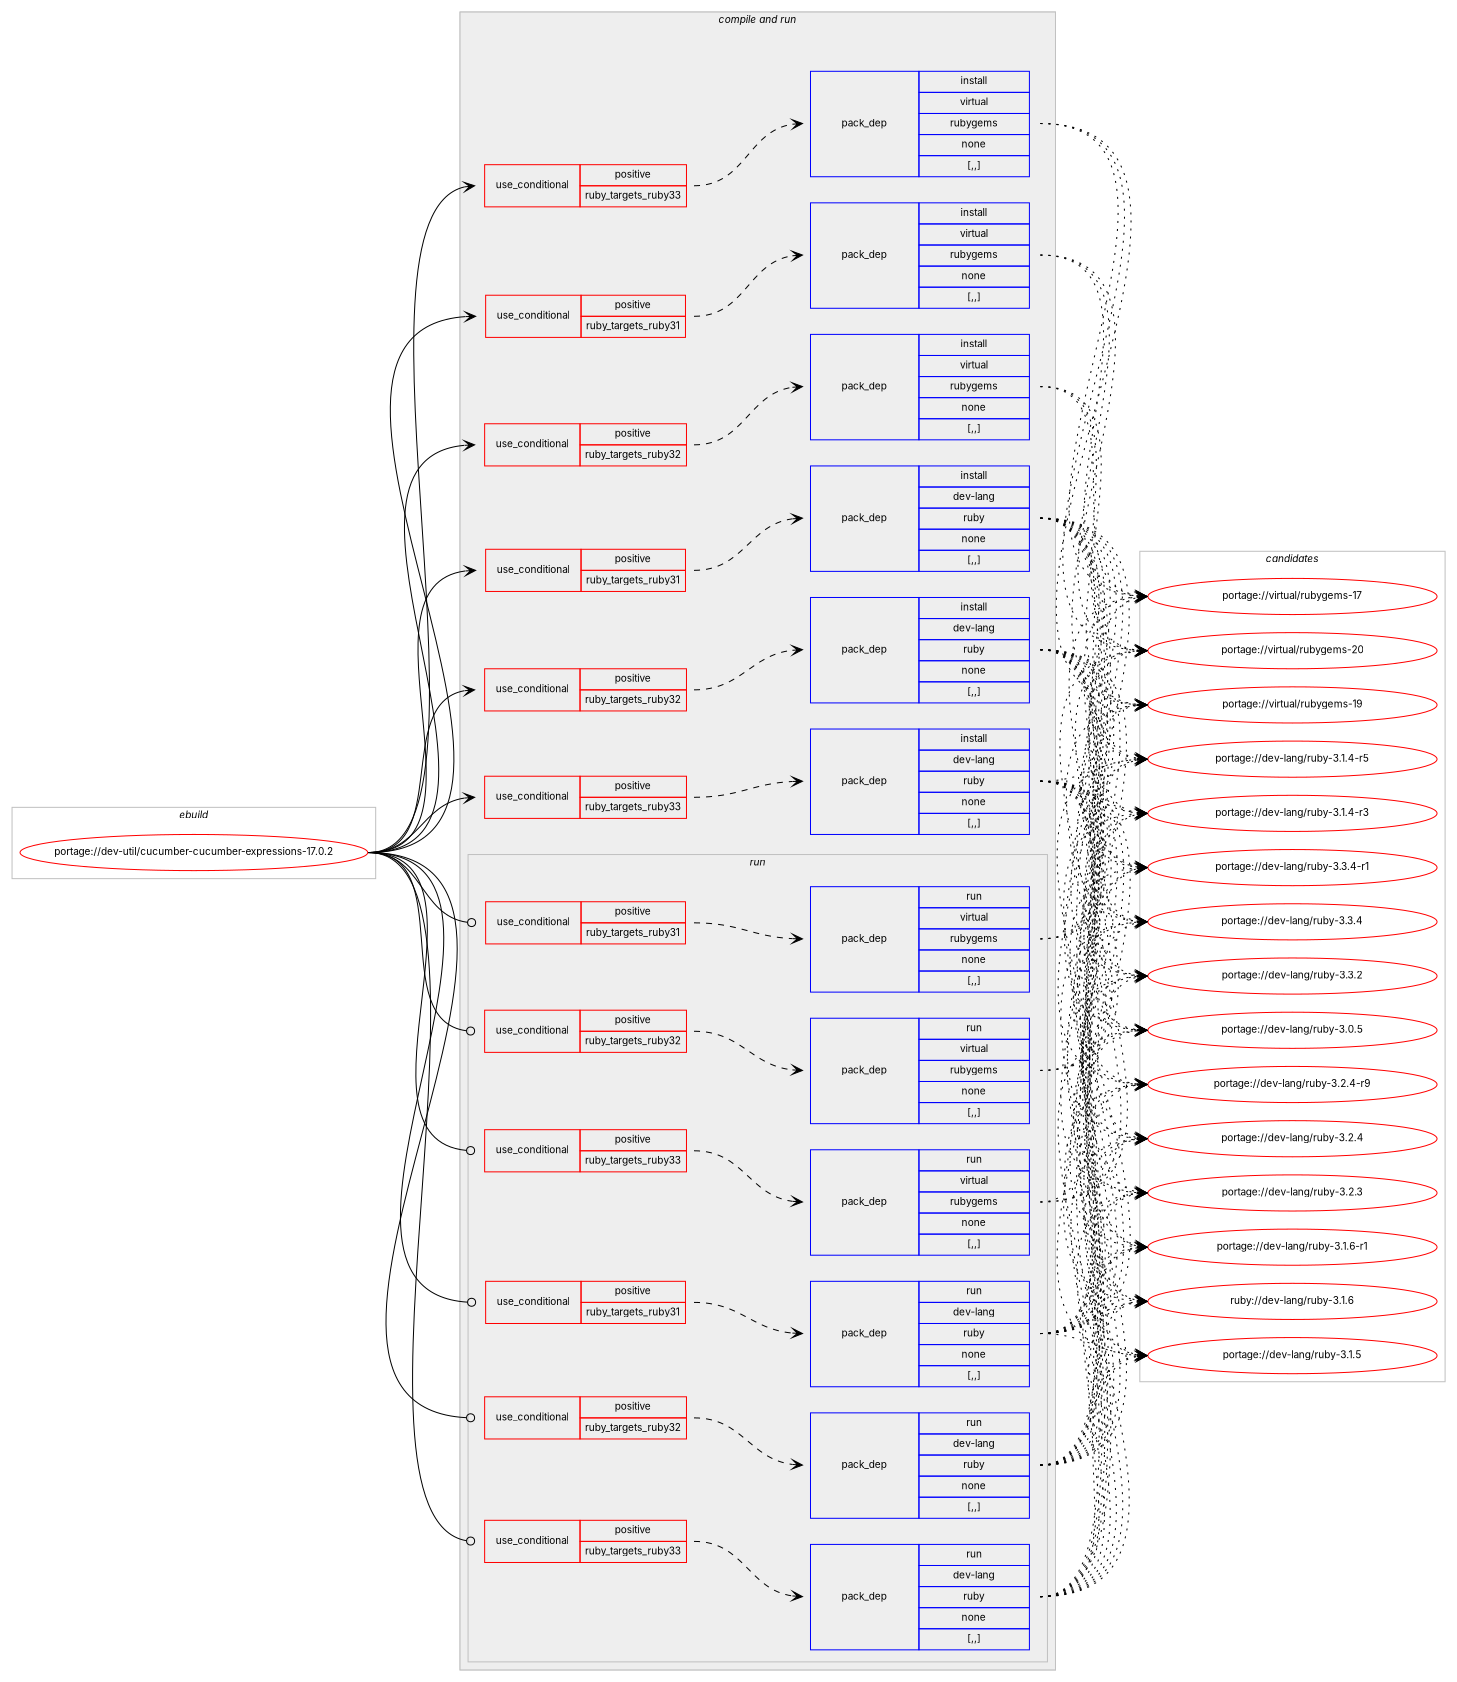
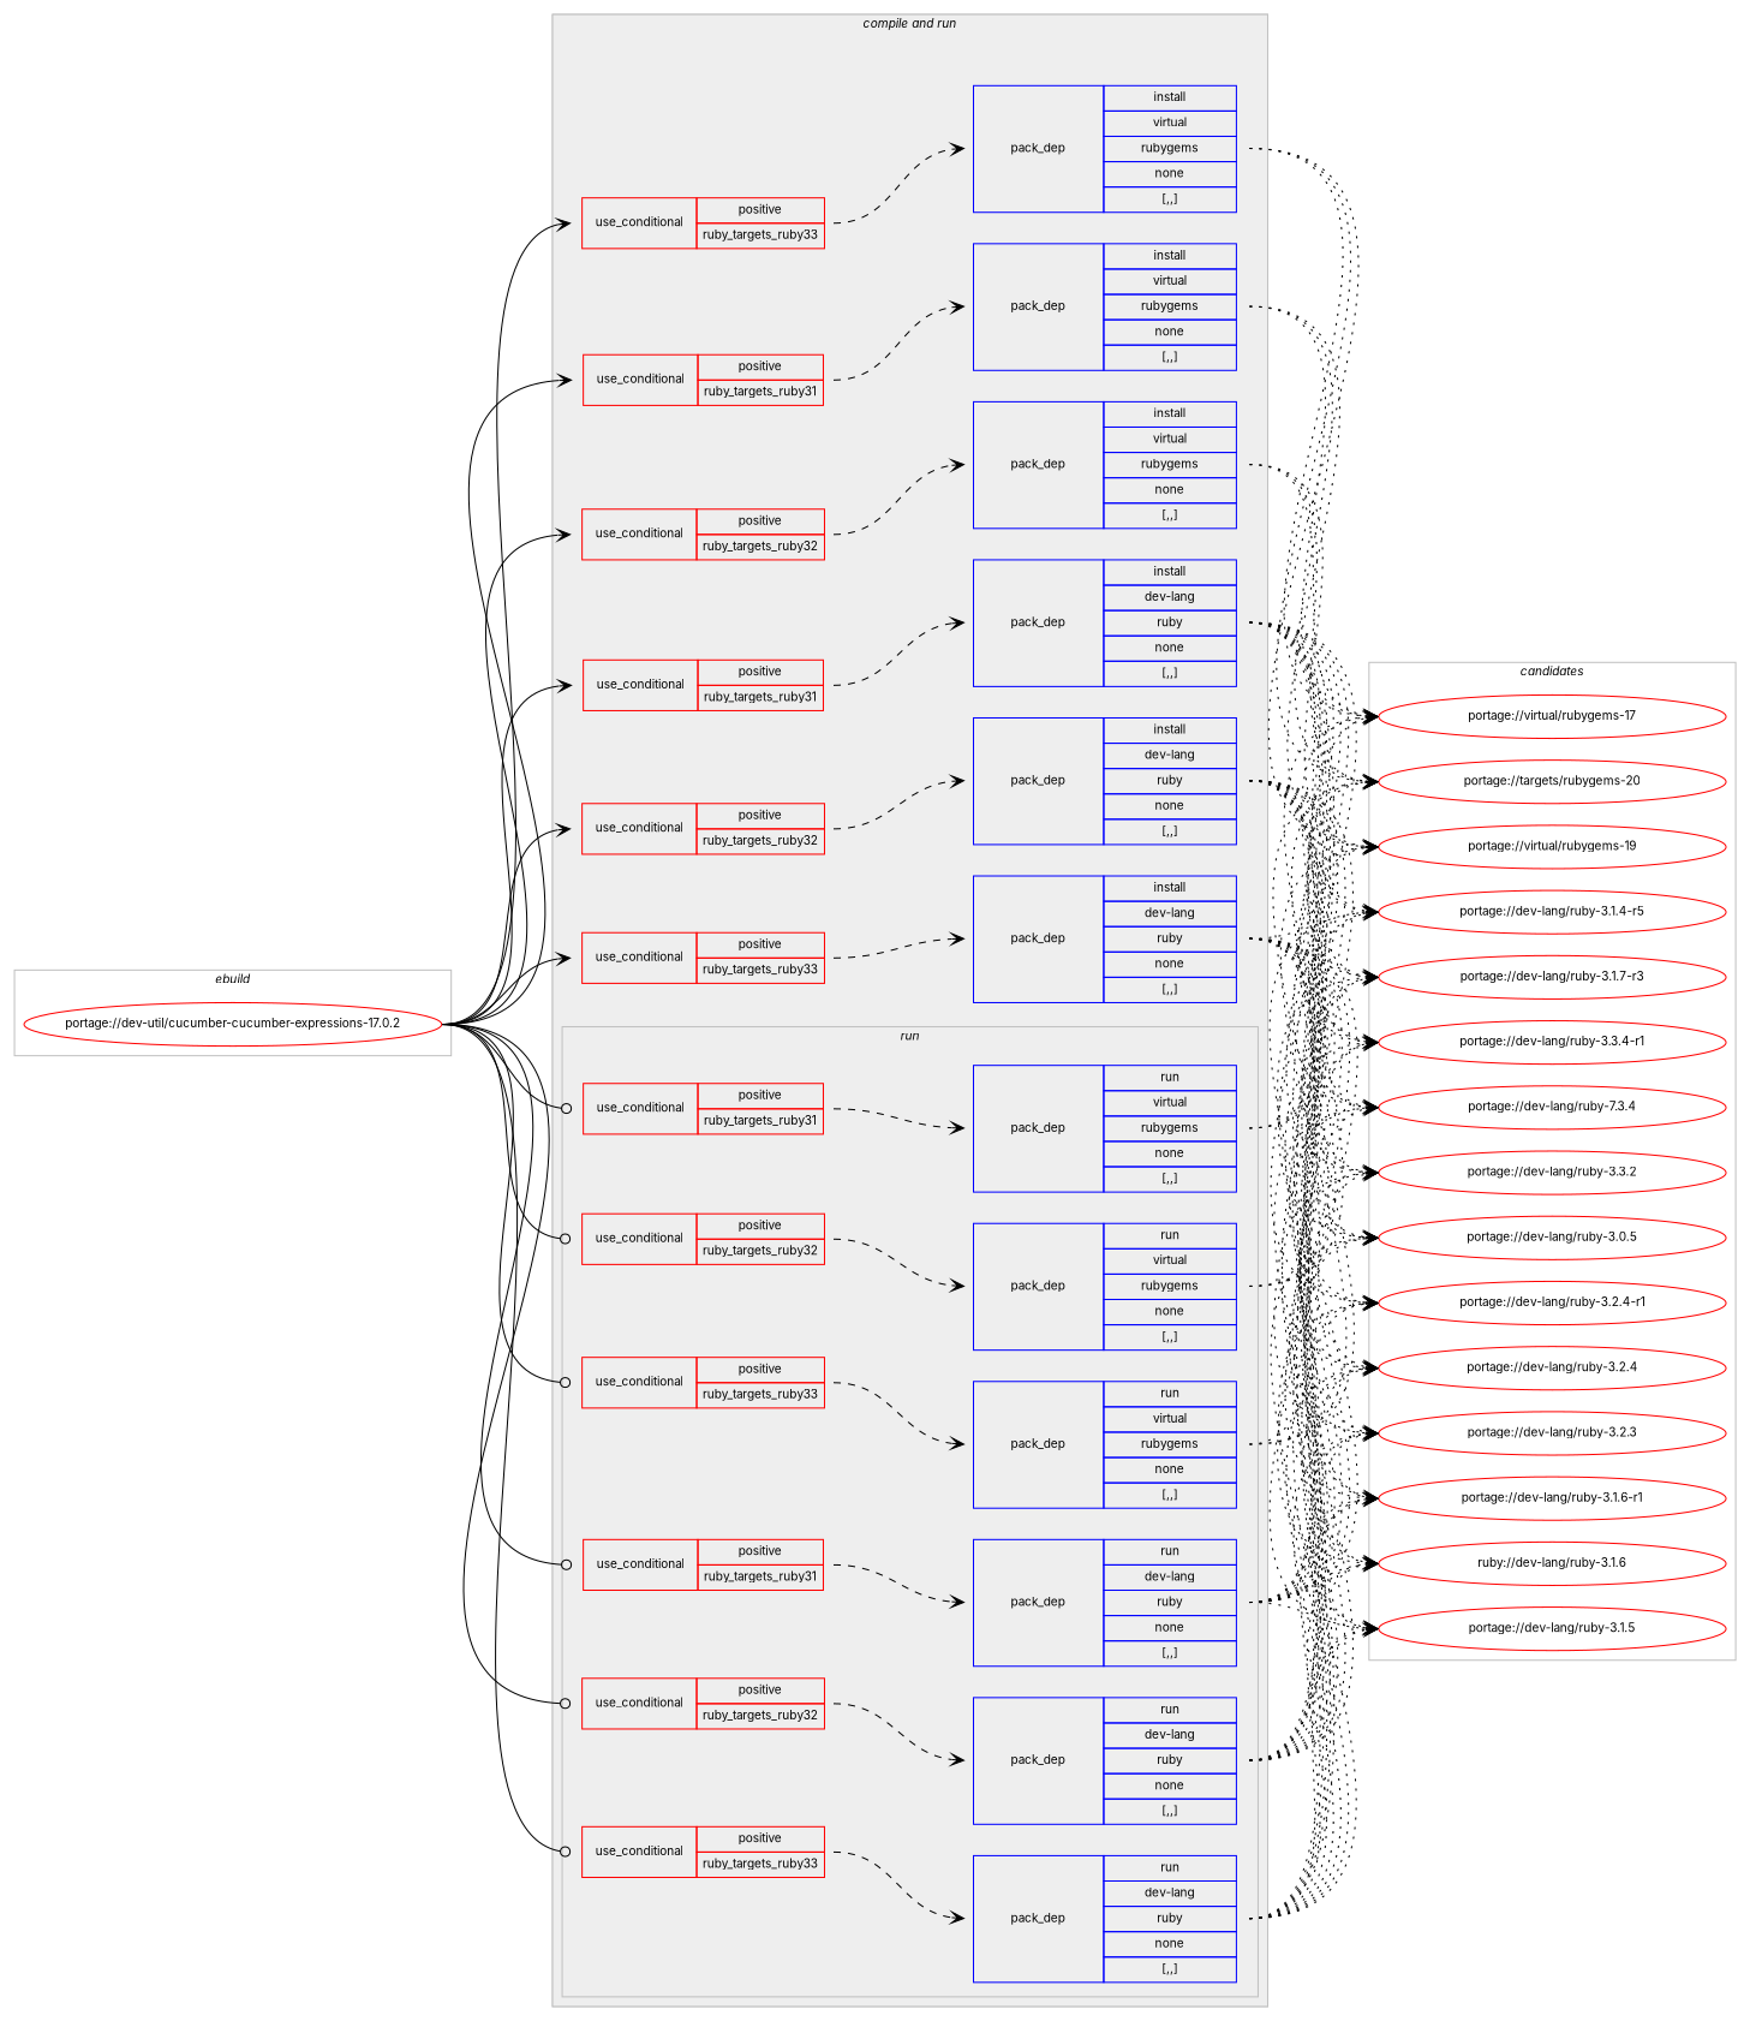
  digraph {
    compound=true
    concentrate=true
    fontname=Inter
    fontsize=10
    newrank=true
    rankdir=LR
    ranksep=1.5
    node [color=red fontname=Inter fontsize=10 shape=none]
    edge [arrowhead=vee fontname=Inter headport=w style=dotted tailport=e weight=100]
    n1 [label="portage://dev-util/cucumber-cucumber-expressions-17.0.2" width=4 shape=""]
    n2 [color=blue label=<<TABLE BORDER="0" CELLBORDER="1" CELLSPACING="0" CELLPADDING="4" WIDTH="220"><TR><TD ROWSPAN="6" CELLPADDING="30">pack_dep</TD></TR><TR><TD WIDTH="110">install</TD></TR><TR><TD>dev-lang</TD></TR><TR><TD>ruby</TD></TR><TR><TD>none</TD></TR><TR><TD>[,,]</TD></TR></TABLE>>]
    n3 [label=<<TABLE BORDER="0" CELLBORDER="1" CELLSPACING="0" CELLPADDING="4"><TR><TD ROWSPAN="3" CELLPADDING="10">use_conditional</TD></TR><TR><TD>positive</TD></TR><TR><TD>ruby_targets_ruby31</TD></TR></TABLE>>]
    n4 [color=blue label=<<TABLE BORDER="0" CELLBORDER="1" CELLSPACING="0" CELLPADDING="4" WIDTH="220"><TR><TD ROWSPAN="6" CELLPADDING="30">pack_dep</TD></TR><TR><TD WIDTH="110">install</TD></TR><TR><TD>virtual</TD></TR><TR><TD>rubygems</TD></TR><TR><TD>none</TD></TR><TR><TD>[,,]</TD></TR></TABLE>>]
    n5 [label=<<TABLE BORDER="0" CELLBORDER="1" CELLSPACING="0" CELLPADDING="4"><TR><TD ROWSPAN="3" CELLPADDING="10">use_conditional</TD></TR><TR><TD>positive</TD></TR><TR><TD>ruby_targets_ruby33</TD></TR></TABLE>>]
    n6 [color=blue label=<<TABLE BORDER="0" CELLBORDER="1" CELLSPACING="0" CELLPADDING="4" WIDTH="220"><TR><TD ROWSPAN="6" CELLPADDING="30">pack_dep</TD></TR><TR><TD WIDTH="110">install</TD></TR><TR><TD>virtual</TD></TR><TR><TD>rubygems</TD></TR><TR><TD>none</TD></TR><TR><TD>[,,]</TD></TR></TABLE>>]
    n7 [label=<<TABLE BORDER="0" CELLBORDER="1" CELLSPACING="0" CELLPADDING="4"><TR><TD ROWSPAN="3" CELLPADDING="10">use_conditional</TD></TR><TR><TD>positive</TD></TR><TR><TD>ruby_targets_ruby31</TD></TR></TABLE>>]
    n8 [color=blue label=<<TABLE BORDER="0" CELLBORDER="1" CELLSPACING="0" CELLPADDING="4" WIDTH="220"><TR><TD ROWSPAN="6" CELLPADDING="30">pack_dep</TD></TR><TR><TD WIDTH="110">install</TD></TR><TR><TD>dev-lang</TD></TR><TR><TD>ruby</TD></TR><TR><TD>none</TD></TR><TR><TD>[,,]</TD></TR></TABLE>>]
    n9 [label=<<TABLE BORDER="0" CELLBORDER="1" CELLSPACING="0" CELLPADDING="4"><TR><TD ROWSPAN="3" CELLPADDING="10">use_conditional</TD></TR><TR><TD>positive</TD></TR><TR><TD>ruby_targets_ruby32</TD></TR></TABLE>>]
    n10 [color=blue label=<<TABLE BORDER="0" CELLBORDER="1" CELLSPACING="0" CELLPADDING="4" WIDTH="220"><TR><TD ROWSPAN="6" CELLPADDING="30">pack_dep</TD></TR><TR><TD WIDTH="110">install</TD></TR><TR><TD>virtual</TD></TR><TR><TD>rubygems</TD></TR><TR><TD>none</TD></TR><TR><TD>[,,]</TD></TR></TABLE>>]
    n11 [label=<<TABLE BORDER="0" CELLBORDER="1" CELLSPACING="0" CELLPADDING="4"><TR><TD ROWSPAN="3" CELLPADDING="10">use_conditional</TD></TR><TR><TD>positive</TD></TR><TR><TD>ruby_targets_ruby32</TD></TR></TABLE>>]
    n12 [color=blue label=<<TABLE BORDER="0" CELLBORDER="1" CELLSPACING="0" CELLPADDING="4" WIDTH="220"><TR><TD ROWSPAN="6" CELLPADDING="30">pack_dep</TD></TR><TR><TD WIDTH="110">install</TD></TR><TR><TD>dev-lang</TD></TR><TR><TD>ruby</TD></TR><TR><TD>none</TD></TR><TR><TD>[,,]</TD></TR></TABLE>>]
    n13 [label=<<TABLE BORDER="0" CELLBORDER="1" CELLSPACING="0" CELLPADDING="4"><TR><TD ROWSPAN="3" CELLPADDING="10">use_conditional</TD></TR><TR><TD>positive</TD></TR><TR><TD>ruby_targets_ruby33</TD></TR></TABLE>>]
    n14 [color=blue label=<<TABLE BORDER="0" CELLBORDER="1" CELLSPACING="0" CELLPADDING="4" WIDTH="220"><TR><TD ROWSPAN="6" CELLPADDING="30">pack_dep</TD></TR><TR><TD WIDTH="110">run</TD></TR><TR><TD>dev-lang</TD></TR><TR><TD>ruby</TD></TR><TR><TD>none</TD></TR><TR><TD>[,,]</TD></TR></TABLE>>]
    n15 [label=<<TABLE BORDER="0" CELLBORDER="1" CELLSPACING="0" CELLPADDING="4"><TR><TD ROWSPAN="3" CELLPADDING="10">use_conditional</TD></TR><TR><TD>positive</TD></TR><TR><TD>ruby_targets_ruby31</TD></TR></TABLE>>]
    n16 [color=blue label=<<TABLE BORDER="0" CELLBORDER="1" CELLSPACING="0" CELLPADDING="4" WIDTH="220"><TR><TD ROWSPAN="6" CELLPADDING="30">pack_dep</TD></TR><TR><TD WIDTH="110">run</TD></TR><TR><TD>virtual</TD></TR><TR><TD>rubygems</TD></TR><TR><TD>none</TD></TR><TR><TD>[,,]</TD></TR></TABLE>>]
    n17 [label=<<TABLE BORDER="0" CELLBORDER="1" CELLSPACING="0" CELLPADDING="4"><TR><TD ROWSPAN="3" CELLPADDING="10">use_conditional</TD></TR><TR><TD>positive</TD></TR><TR><TD>ruby_targets_ruby31</TD></TR></TABLE>>]
    n18 [color=blue label=<<TABLE BORDER="0" CELLBORDER="1" CELLSPACING="0" CELLPADDING="4" WIDTH="220"><TR><TD ROWSPAN="6" CELLPADDING="30">pack_dep</TD></TR><TR><TD WIDTH="110">run</TD></TR><TR><TD>dev-lang</TD></TR><TR><TD>ruby</TD></TR><TR><TD>none</TD></TR><TR><TD>[,,]</TD></TR></TABLE>>]
    n19 [label=<<TABLE BORDER="0" CELLBORDER="1" CELLSPACING="0" CELLPADDING="4"><TR><TD ROWSPAN="3" CELLPADDING="10">use_conditional</TD></TR><TR><TD>positive</TD></TR><TR><TD>ruby_targets_ruby32</TD></TR></TABLE>>]
    n20 [color=blue label=<<TABLE BORDER="0" CELLBORDER="1" CELLSPACING="0" CELLPADDING="4" WIDTH="220"><TR><TD ROWSPAN="6" CELLPADDING="30">pack_dep</TD></TR><TR><TD WIDTH="110">run</TD></TR><TR><TD>virtual</TD></TR><TR><TD>rubygems</TD></TR><TR><TD>none</TD></TR><TR><TD>[,,]</TD></TR></TABLE>>]
    n21 [label=<<TABLE BORDER="0" CELLBORDER="1" CELLSPACING="0" CELLPADDING="4"><TR><TD ROWSPAN="3" CELLPADDING="10">use_conditional</TD></TR><TR><TD>positive</TD></TR><TR><TD>ruby_targets_ruby32</TD></TR></TABLE>>]
    n22 [color=blue label=<<TABLE BORDER="0" CELLBORDER="1" CELLSPACING="0" CELLPADDING="4" WIDTH="220"><TR><TD ROWSPAN="6" CELLPADDING="30">pack_dep</TD></TR><TR><TD WIDTH="110">run</TD></TR><TR><TD>virtual</TD></TR><TR><TD>rubygems</TD></TR><TR><TD>none</TD></TR><TR><TD>[,,]</TD></TR></TABLE>>]
    n23 [label=<<TABLE BORDER="0" CELLBORDER="1" CELLSPACING="0" CELLPADDING="4"><TR><TD ROWSPAN="3" CELLPADDING="10">use_conditional</TD></TR><TR><TD>positive</TD></TR><TR><TD>ruby_targets_ruby33</TD></TR></TABLE>>]
    n24 [color=blue label=<<TABLE BORDER="0" CELLBORDER="1" CELLSPACING="0" CELLPADDING="4" WIDTH="220"><TR><TD ROWSPAN="6" CELLPADDING="30">pack_dep</TD></TR><TR><TD WIDTH="110">run</TD></TR><TR><TD>dev-lang</TD></TR><TR><TD>ruby</TD></TR><TR><TD>none</TD></TR><TR><TD>[,,]</TD></TR></TABLE>>]
    n25 [label=<<TABLE BORDER="0" CELLBORDER="1" CELLSPACING="0" CELLPADDING="4"><TR><TD ROWSPAN="3" CELLPADDING="10">use_conditional</TD></TR><TR><TD>positive</TD></TR><TR><TD>ruby_targets_ruby33</TD></TR></TABLE>>]
-   n26 [label="portage://virtual/rubygems-20" width=4 shape=""]
+   n26 [label="portage://targets/rubygems-20" width=4 shape=""]
    n27 [label="portage://virtual/rubygems-19" width=4 shape=""]
    n28 [label="portage://virtual/rubygems-17" width=4 shape=""]
    n29 [label="portage://dev-lang/ruby-3.3.4-r1" width=4 shape=""]
-   n30 [label="portage://dev-lang/ruby-3.3.4" width=4 shape=""]
+   n30 [label="portage://dev-lang/ruby-7.3.4" width=4 shape=""]
    n31 [label="portage://dev-lang/ruby-3.3.2" width=4 shape=""]
    n32 [label="portage://dev-lang/ruby-3.0.5" width=4 shape=""]
-   n33 [label="portage://dev-lang/ruby-3.2.4-r9" width=4 shape=""]
+   n33 [label="portage://dev-lang/ruby-3.2.4-r1" width=4 shape=""]
    n34 [label="portage://dev-lang/ruby-3.2.4" width=4 shape=""]
    n35 [label="portage://dev-lang/ruby-3.2.3" width=4 shape=""]
    n36 [label="portage://dev-lang/ruby-3.1.6-r1" width=4 shape=""]
    n37 [label="ruby://dev-lang/ruby-3.1.6" width=4 shape=""]
    n38 [label="portage://dev-lang/ruby-3.1.5" width=4 shape=""]
    n39 [label="portage://dev-lang/ruby-3.1.4-r5" width=4 shape=""]
-   n40 [label="portage://dev-lang/ruby-3.1.4-r3" width=4 shape=""]
+   n40 [label="portage://dev-lang/ruby-3.1.7-r3" width=4 shape=""]
    subgraph cluster_1 {
      color=gray
      label=<<i>ebuild</i>>
      n1
    }
    subgraph cluster_2 {
      color=gray
      label=<<i>dependencies</i>>
      subgraph cluster_3 {
        color=gray
        fillcolor="#eeeeee"
        label=<<i>compile</i>>
        style=filled
        subgraph sub_4 {
          color=gray
          fillcolor="#eeeeee"
          label=<<i>compile</i>>
          style=filled
          n3
          subgraph sub_5 {
            color=gray
            fillcolor="#eeeeee"
            label=<<i>compile</i>>
            style=filled
            n2
          }
        }
        subgraph sub_6 {
          color=gray
          fillcolor="#eeeeee"
          label=<<i>compile</i>>
          style=filled
          n5
          subgraph sub_7 {
            color=gray
            fillcolor="#eeeeee"
            label=<<i>compile</i>>
            style=filled
            n4
          }
        }
        subgraph sub_8 {
          color=gray
          fillcolor="#eeeeee"
          label=<<i>compile</i>>
          style=filled
          n7
          subgraph sub_9 {
            color=gray
            fillcolor="#eeeeee"
            label=<<i>compile</i>>
            style=filled
            n6
          }
        }
        subgraph sub_10 {
          color=gray
          fillcolor="#eeeeee"
          label=<<i>compile</i>>
          style=filled
          n9
          subgraph sub_11 {
            color=gray
            fillcolor="#eeeeee"
            label=<<i>compile</i>>
            style=filled
            n8
          }
        }
        subgraph sub_12 {
          color=gray
          fillcolor="#eeeeee"
          label=<<i>compile</i>>
          style=filled
          n11
          subgraph sub_13 {
            color=gray
            fillcolor="#eeeeee"
            label=<<i>compile</i>>
            style=filled
            n10
          }
        }
        subgraph sub_14 {
          color=gray
          fillcolor="#eeeeee"
          label=<<i>compile</i>>
          style=filled
          n13
          subgraph sub_15 {
            color=gray
            fillcolor="#eeeeee"
            label=<<i>compile</i>>
            style=filled
            n12
          }
        }
      }
      subgraph cluster_16 {
        color=gray
        fillcolor="#eeeeee"
        label=<<i>compile and run</i>>
        style=filled
      }
      subgraph cluster_17 {
        color=gray
        fillcolor="#eeeeee"
        label=<<i>run</i>>
        style=filled
        subgraph sub_18 {
          color=gray
          fillcolor="#eeeeee"
          label=<<i>run</i>>
          style=filled
          n15
          subgraph sub_19 {
            color=gray
            fillcolor="#eeeeee"
            label=<<i>run</i>>
            style=filled
            n14
          }
        }
        subgraph sub_20 {
          color=gray
          fillcolor="#eeeeee"
          label=<<i>run</i>>
          style=filled
          n17
          subgraph sub_21 {
            color=gray
            fillcolor="#eeeeee"
            label=<<i>run</i>>
            style=filled
            n16
          }
        }
        subgraph sub_22 {
          color=gray
          fillcolor="#eeeeee"
          label=<<i>run</i>>
          style=filled
          n19
          subgraph sub_23 {
            color=gray
            fillcolor="#eeeeee"
            label=<<i>run</i>>
            style=filled
            n18
          }
        }
        subgraph sub_24 {
          color=gray
          fillcolor="#eeeeee"
          label=<<i>run</i>>
          style=filled
          n21
          subgraph sub_25 {
            color=gray
            fillcolor="#eeeeee"
            label=<<i>run</i>>
            style=filled
            n20
          }
        }
        subgraph sub_26 {
          color=gray
          fillcolor="#eeeeee"
          label=<<i>run</i>>
          style=filled
          n23
          subgraph sub_27 {
            color=gray
            fillcolor="#eeeeee"
            label=<<i>run</i>>
            style=filled
            n22
          }
        }
        subgraph sub_28 {
          color=gray
          fillcolor="#eeeeee"
          label=<<i>run</i>>
          style=filled
          n25
          subgraph sub_29 {
            color=gray
            fillcolor="#eeeeee"
            label=<<i>run</i>>
            style=filled
            n24
          }
        }
      }
    }
    subgraph cluster_30 {
      color=gray
      label=<<i>candidates</i>>
      rank=same
      subgraph sub_31 {
        color=black
        label=<<i>candidates</i>>
        nodesep=1
        rank=same
        n29
        n30
        n31
        n32
        n33
        n34
        n35
        n36
        n37
        n38
        n39
        n40
      }
      subgraph sub_32 {
        color=black
        label=<<i>candidates</i>>
        nodesep=1
        rank=same
        n26
        n27
        n28
      }
      subgraph sub_33 {
        color=black
        label=<<i>candidates</i>>
        nodesep=1
        rank=same
        n29
        n30
        n31
        n32
        n33
        n34
        n35
        n36
        n37
        n38
        n39
        n40
      }
      subgraph sub_34 {
        color=black
        label=<<i>candidates</i>>
        nodesep=1
        rank=same
        n29
        n30
        n31
        n32
        n33
        n34
        n35
        n36
        n37
        n38
        n39
        n40
      }
      subgraph sub_35 {
        color=black
        label=<<i>candidates</i>>
        nodesep=1
        rank=same
        n26
        n27
        n28
      }
      subgraph sub_36 {
        color=black
        label=<<i>candidates</i>>
        nodesep=1
        rank=same
        n29
        n30
        n31
        n32
        n33
        n34
        n35
        n36
        n37
        n38
        n39
        n40
      }
      subgraph sub_37 {
        color=black
        label=<<i>candidates</i>>
        nodesep=1
        rank=same
        n26
        n27
        n28
      }
      subgraph sub_38 {
        color=black
        label=<<i>candidates</i>>
        nodesep=1
        rank=same
        n29
        n30
        n31
        n32
        n33
        n34
        n35
        n36
        n37
        n38
        n39
        n40
      }
      subgraph sub_39 {
        color=black
        label=<<i>candidates</i>>
        nodesep=1
        rank=same
        n26
        n27
        n28
      }
      subgraph sub_40 {
        color=black
        label=<<i>candidates</i>>
        nodesep=1
        rank=same
        n26
        n27
        n28
      }
      subgraph sub_41 {
        color=black
        label=<<i>candidates</i>>
        nodesep=1
        rank=same
        n29
        n30
        n31
        n32
        n33
        n34
        n35
        n36
        n37
        n38
        n39
        n40
      }
      subgraph sub_42 {
        color=black
        label=<<i>candidates</i>>
        nodesep=1
        rank=same
        n26
        n27
        n28
      }
    }
    n1 -> n3 [style=solid weight=20]
    n1 -> n5 [style=solid weight=20]
    n1 -> n7 [style=solid weight=20]
    n1 -> n9 [style=solid weight=20]
    n1 -> n11 [style=solid weight=20]
    n1 -> n13 [style=solid weight=20]
    n1 -> n15 [arrowhead=odot style=solid weight=20]
    n1 -> n17 [arrowhead=odot style=solid weight=20]
    n1 -> n19 [arrowhead=odot style=solid weight=20]
    n1 -> n21 [arrowhead=odot style=solid weight=20]
    n1 -> n23 [arrowhead=odot style=solid weight=20]
    n1 -> n25 [arrowhead=odot style=solid weight=20]
    n2 -> n29
    n2 -> n30
    n2 -> n31
    n2 -> n32
    n2 -> n33
    n2 -> n34
    n2 -> n35
    n2 -> n36
    n2 -> n37
    n2 -> n38
    n2 -> n39
    n2 -> n40
    n3 -> n2 [style=dashed weight=20]
    n4 -> n26
    n4 -> n27
    n4 -> n28
    n5 -> n4 [style=dashed weight=20]
    n6 -> n26
    n6 -> n27
    n6 -> n28
    n7 -> n6 [style=dashed weight=20]
    n8 -> n29
    n8 -> n30
    n8 -> n31
    n8 -> n32
    n8 -> n33
    n8 -> n34
    n8 -> n35
    n8 -> n36
    n8 -> n37
    n8 -> n38
    n8 -> n39
    n8 -> n40
    n9 -> n8 [style=dashed weight=20]
    n10 -> n26
    n10 -> n27
    n10 -> n28
    n11 -> n10 [style=dashed weight=20]
    n12 -> n29
    n12 -> n30
    n12 -> n31
    n12 -> n32
    n12 -> n33
    n12 -> n34
    n12 -> n35
    n12 -> n36
    n12 -> n37
    n12 -> n38
    n12 -> n39
    n12 -> n40
    n13 -> n12 [style=dashed weight=20]
    n14 -> n29
    n14 -> n30
    n14 -> n31
    n14 -> n32
    n14 -> n33
    n14 -> n34
    n14 -> n35
    n14 -> n36
    n14 -> n37
    n14 -> n38
    n14 -> n39
    n14 -> n40
    n15 -> n14 [style=dashed weight=20]
    n16 -> n26
    n16 -> n27
    n16 -> n28
    n17 -> n16 [style=dashed weight=20]
    n18 -> n29
    n18 -> n30
    n18 -> n31
    n18 -> n32
    n18 -> n33
    n18 -> n34
    n18 -> n35
    n18 -> n36
    n18 -> n37
    n18 -> n38
    n18 -> n39
    n18 -> n40
    n19 -> n18 [style=dashed weight=20]
    n20 -> n26
    n20 -> n27
    n20 -> n28
    n21 -> n20 [style=dashed weight=20]
    n22 -> n26
    n22 -> n27
    n22 -> n28
    n23 -> n22 [style=dashed weight=20]
    n24 -> n29
    n24 -> n30
    n24 -> n31
    n24 -> n32
    n24 -> n33
    n24 -> n34
    n24 -> n35
    n24 -> n36
    n24 -> n37
    n24 -> n38
    n24 -> n39
    n24 -> n40
    n25 -> n24 [style=dashed weight=20]
  }
